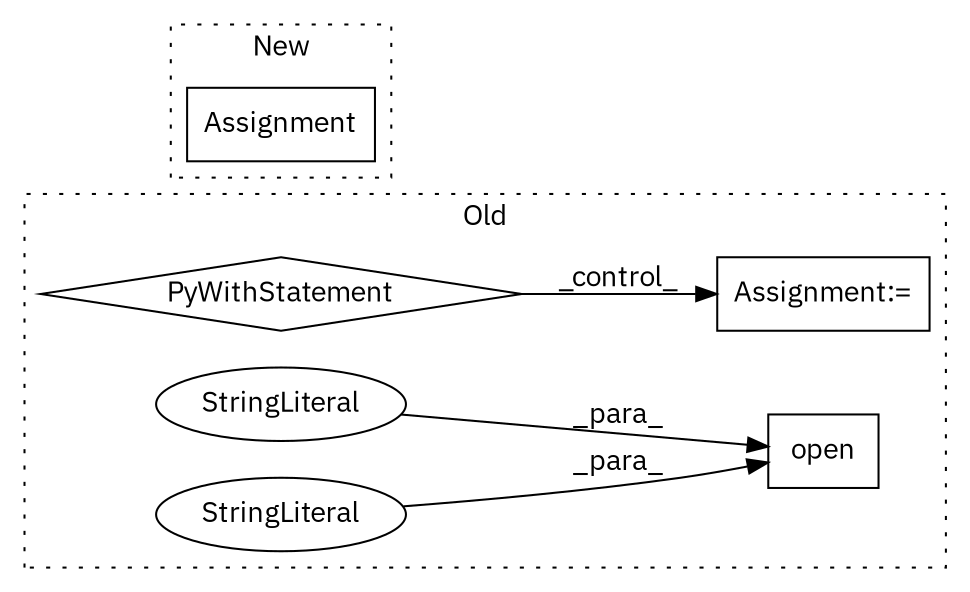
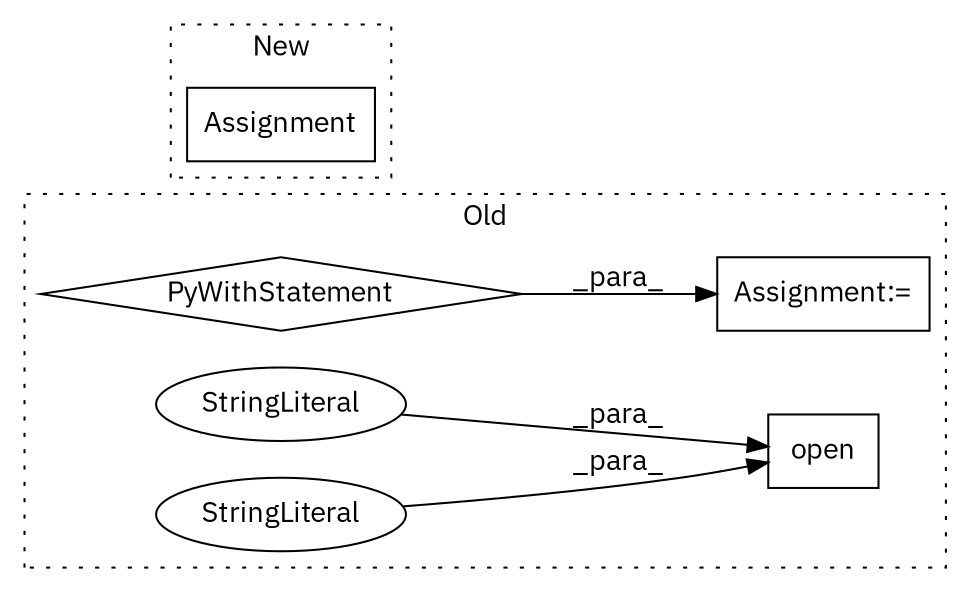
  digraph {
    fontname="IBM Plex Sans"
    rankdir=LR
    node [a=32 fontname="IBM Plex Sans" shape=box]
    edge [fontname="IBM Plex Sans"]
    n1 [l="5,1" label=open s="421,439"]
    n2 [a=104 l="10,2" label=PyWithStatement s="411,440" shape=diamond]
    n3 [a=7 l=4 label="Assignment:=" s=455]
    n4 [a=45 l=9 label=StringLiteral s=426 shape=ellipse]
    n5 [a=45 l=3 label=StringLiteral s=436 shape=ellipse]
    n6 [l="9,1" label=Assignment s="492,514"]
    subgraph cluster_1 {
      label=Old
      style=dotted
      n1
      n2
      n3
      n4
      n5
    }
    subgraph cluster_2 {
      label=New
      style=dotted
      n6
    }
-   n2 -> n3 [label=_control_]
+   n2 -> n3 [label=_para_]
    n4 -> n1 [label=_para_]
    n5 -> n1 [label=_para_]
  }
